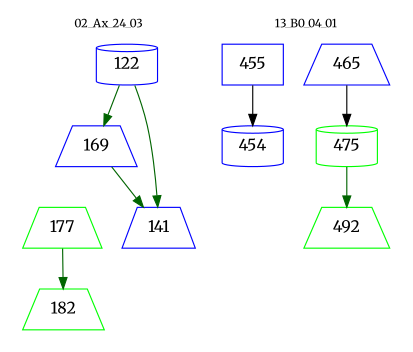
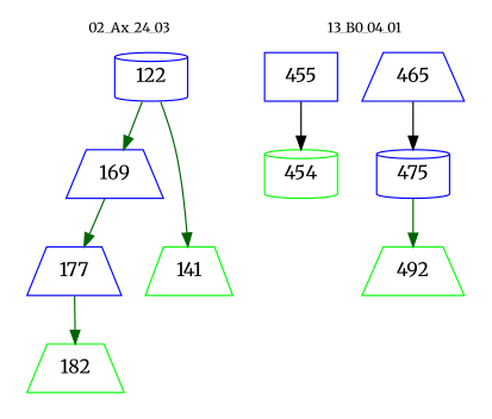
  digraph {
    fontname=Merriweather
    node [color=blue fontname=Merriweather shape=trapezium]
    edge [color=darkgreen fontname=Merriweather]
    n1 [label=169]
    n2 [label=122 shape=cylinder]
-   n3 [color=green label=177]
-   n4 [label=141]
+   n3 [label=177]
+   n4 [color=green label=141]
    n5 [color=green label=182]
    n6 [label=465]
    n7 [label=455 shape=box]
-   n8 [color=green label=475 shape=cylinder]
-   n9 [label=454 shape=cylinder]
+   n8 [label=475 shape=cylinder]
+   n9 [color=green label=454 shape=cylinder]
    n10 [color=green label=492]
    subgraph cluster_1 {
      color=white
      fontsize=10
      label="02_Ax_24_03"
      n1
      n2
      n3
      n4
      n5
    }
    subgraph cluster_2 {
      color=white
      fontsize=10
      label="13_B0_04_01"
      n6
      n7
      n8
      n9
      n10
    }
-   n1 -> n4
+   n1 -> n3
    n2 -> n1
    n2 -> n4
    n3 -> n5
    n6 -> n8 [color=black]
    n7 -> n9 [color=black]
    n8 -> n10
  }
